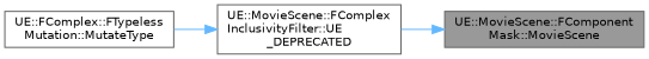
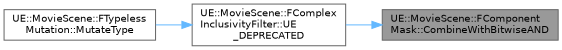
  digraph {
    rankdir=RL
    node [color=grey40 fillcolor=white fontname=Helvetica fontsize=10 shape=box style=filled]
    edge [color=steelblue1 dir=back fontname=Helvetica fontsize=10 labelfontname=Helvetica labelfontsize=10 style=solid]
-   n1 [color=gray40 fillcolor=grey60 fontcolor=black height=0.2 label="UE::MovieScene::FComponent\lMask::MovieScene" width=0.4]
+   n1 [color=gray40 fillcolor=grey60 fontcolor=black height=0.2 label="UE::MovieScene::FComponent\lMask::CombineWithBitwiseAND" width=0.4]
    n2 [height=0.2 label="UE::MovieScene::FComplex\lInclusivityFilter::UE\l_DEPRECATED" width=0.4]
-   n3 [height=0.2 label="UE::FComplex::FTypeless\lMutation::MutateType" width=0.4]
+   n3 [height=0.2 label="UE::MovieScene::FTypeless\lMutation::MutateType" width=0.4]
    n1 -> n2
    n2 -> n3
  }
